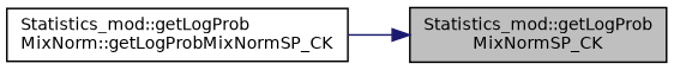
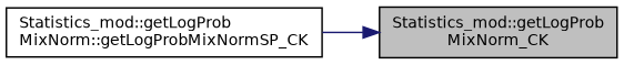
  digraph {
    rankdir=RL
    node [color=black fontname=Helvetica fontsize=10 shape=record style=filled]
-   n1 [fillcolor=grey75 fontcolor=black height=0.2 label="Statistics_mod::getLogProb\lMixNormSP_CK" width=0.4]
+   n1 [fillcolor=grey75 fontcolor=black height=0.2 label="Statistics_mod::getLogProb\lMixNorm_CK" width=0.4]
    n2 [fillcolor=white height=0.2 label="Statistics_mod::getLogProb\lMixNorm::getLogProbMixNormSP_CK" width=0.4]
    n1 -> n2 [color=midnightblue dir=back fontname=Helvetica fontsize=10 labelfontname=Helvetica labelfontsize=10 style=solid]
  }
